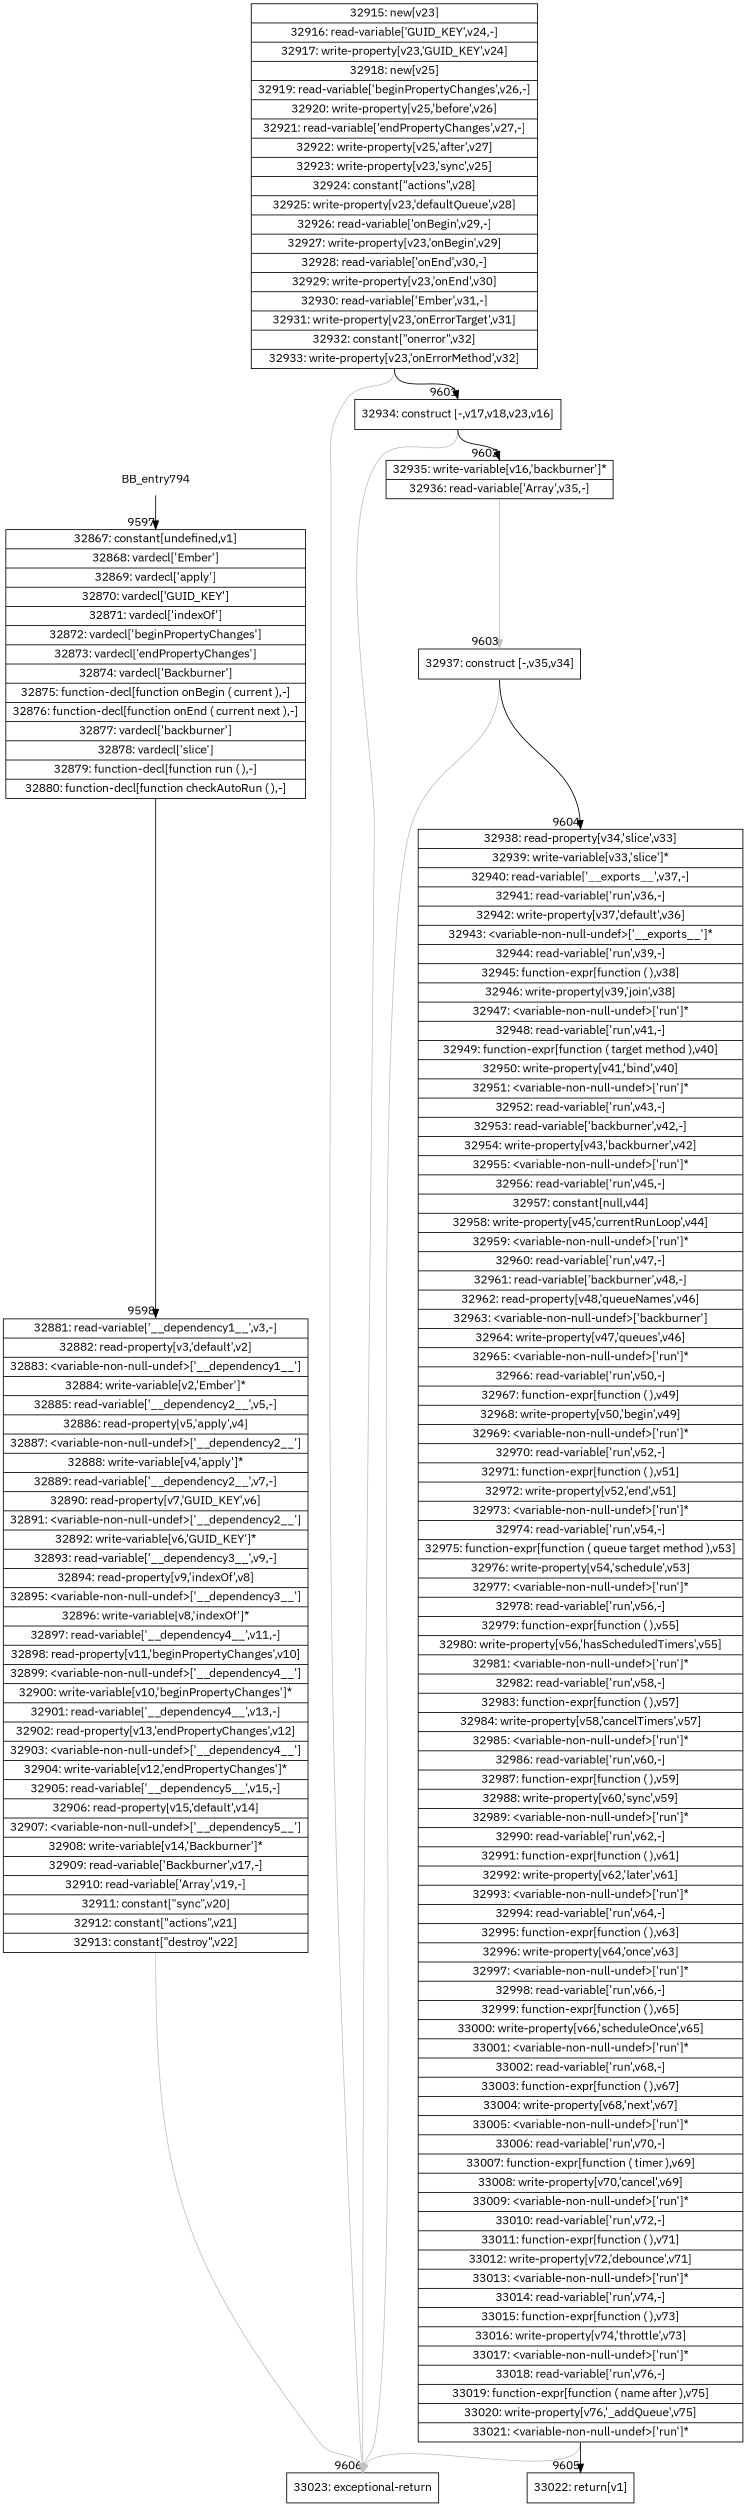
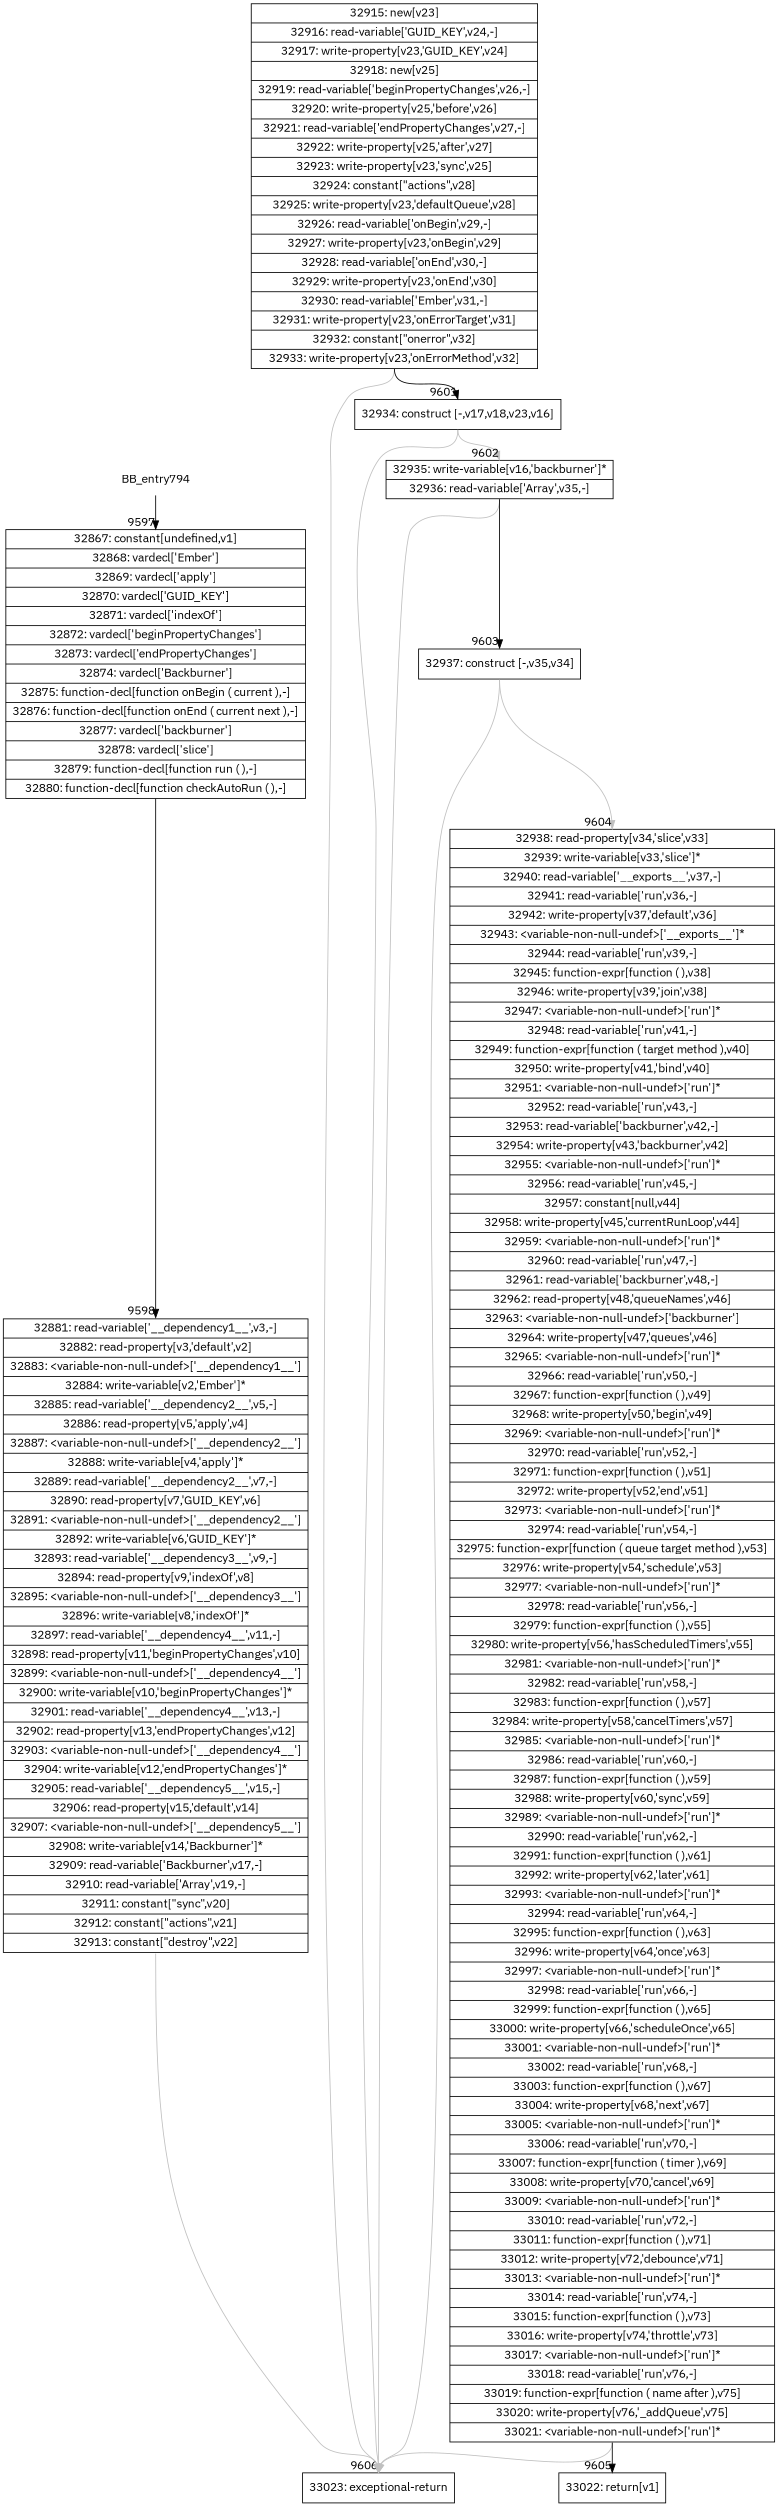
  digraph {
    fontname="IBM Plex Sans"
    rankdir=TD
    node [fontname="IBM Plex Sans" shape=record]
    edge [fontname="IBM Plex Sans" headport=n tailport=s]
    n1 [label=BB_entry794 shape=none]
    n2 [label="{32867: constant[undefined,v1]|32868: vardecl['Ember']|32869: vardecl['apply']|32870: vardecl['GUID_KEY']|32871: vardecl['indexOf']|32872: vardecl['beginPropertyChanges']|32873: vardecl['endPropertyChanges']|32874: vardecl['Backburner']|32875: function-decl[function onBegin ( current ),-]|32876: function-decl[function onEnd ( current next ),-]|32877: vardecl['backburner']|32878: vardecl['slice']|32879: function-decl[function run ( ),-]|32880: function-decl[function checkAutoRun ( ),-]}"]
    n3 [label="{32881: read-variable['__dependency1__',v3,-]|32882: read-property[v3,'default',v2]|32883: \<variable-non-null-undef\>['__dependency1__']|32884: write-variable[v2,'Ember']*|32885: read-variable['__dependency2__',v5,-]|32886: read-property[v5,'apply',v4]|32887: \<variable-non-null-undef\>['__dependency2__']|32888: write-variable[v4,'apply']*|32889: read-variable['__dependency2__',v7,-]|32890: read-property[v7,'GUID_KEY',v6]|32891: \<variable-non-null-undef\>['__dependency2__']|32892: write-variable[v6,'GUID_KEY']*|32893: read-variable['__dependency3__',v9,-]|32894: read-property[v9,'indexOf',v8]|32895: \<variable-non-null-undef\>['__dependency3__']|32896: write-variable[v8,'indexOf']*|32897: read-variable['__dependency4__',v11,-]|32898: read-property[v11,'beginPropertyChanges',v10]|32899: \<variable-non-null-undef\>['__dependency4__']|32900: write-variable[v10,'beginPropertyChanges']*|32901: read-variable['__dependency4__',v13,-]|32902: read-property[v13,'endPropertyChanges',v12]|32903: \<variable-non-null-undef\>['__dependency4__']|32904: write-variable[v12,'endPropertyChanges']*|32905: read-variable['__dependency5__',v15,-]|32906: read-property[v15,'default',v14]|32907: \<variable-non-null-undef\>['__dependency5__']|32908: write-variable[v14,'Backburner']*|32909: read-variable['Backburner',v17,-]|32910: read-variable['Array',v19,-]|32911: constant[\"sync\",v20]|32912: constant[\"actions\",v21]|32913: constant[\"destroy\",v22]}"]
    n4 [label="{33023: exceptional-return}"]
    n5 [label="{32915: new[v23]|32916: read-variable['GUID_KEY',v24,-]|32917: write-property[v23,'GUID_KEY',v24]|32918: new[v25]|32919: read-variable['beginPropertyChanges',v26,-]|32920: write-property[v25,'before',v26]|32921: read-variable['endPropertyChanges',v27,-]|32922: write-property[v25,'after',v27]|32923: write-property[v23,'sync',v25]|32924: constant[\"actions\",v28]|32925: write-property[v23,'defaultQueue',v28]|32926: read-variable['onBegin',v29,-]|32927: write-property[v23,'onBegin',v29]|32928: read-variable['onEnd',v30,-]|32929: write-property[v23,'onEnd',v30]|32930: read-variable['Ember',v31,-]|32931: write-property[v23,'onErrorTarget',v31]|32932: constant[\"onerror\",v32]|32933: write-property[v23,'onErrorMethod',v32]}"]
    n6 [label="{32934: construct [-,v17,v18,v23,v16]}"]
    n7 [label="{32935: write-variable[v16,'backburner']*|32936: read-variable['Array',v35,-]}"]
    n8 [label="{32937: construct [-,v35,v34]}"]
    n9 [label="{32938: read-property[v34,'slice',v33]|32939: write-variable[v33,'slice']*|32940: read-variable['__exports__',v37,-]|32941: read-variable['run',v36,-]|32942: write-property[v37,'default',v36]|32943: \<variable-non-null-undef\>['__exports__']*|32944: read-variable['run',v39,-]|32945: function-expr[function ( ),v38]|32946: write-property[v39,'join',v38]|32947: \<variable-non-null-undef\>['run']*|32948: read-variable['run',v41,-]|32949: function-expr[function ( target method ),v40]|32950: write-property[v41,'bind',v40]|32951: \<variable-non-null-undef\>['run']*|32952: read-variable['run',v43,-]|32953: read-variable['backburner',v42,-]|32954: write-property[v43,'backburner',v42]|32955: \<variable-non-null-undef\>['run']*|32956: read-variable['run',v45,-]|32957: constant[null,v44]|32958: write-property[v45,'currentRunLoop',v44]|32959: \<variable-non-null-undef\>['run']*|32960: read-variable['run',v47,-]|32961: read-variable['backburner',v48,-]|32962: read-property[v48,'queueNames',v46]|32963: \<variable-non-null-undef\>['backburner']|32964: write-property[v47,'queues',v46]|32965: \<variable-non-null-undef\>['run']*|32966: read-variable['run',v50,-]|32967: function-expr[function ( ),v49]|32968: write-property[v50,'begin',v49]|32969: \<variable-non-null-undef\>['run']*|32970: read-variable['run',v52,-]|32971: function-expr[function ( ),v51]|32972: write-property[v52,'end',v51]|32973: \<variable-non-null-undef\>['run']*|32974: read-variable['run',v54,-]|32975: function-expr[function ( queue target method ),v53]|32976: write-property[v54,'schedule',v53]|32977: \<variable-non-null-undef\>['run']*|32978: read-variable['run',v56,-]|32979: function-expr[function ( ),v55]|32980: write-property[v56,'hasScheduledTimers',v55]|32981: \<variable-non-null-undef\>['run']*|32982: read-variable['run',v58,-]|32983: function-expr[function ( ),v57]|32984: write-property[v58,'cancelTimers',v57]|32985: \<variable-non-null-undef\>['run']*|32986: read-variable['run',v60,-]|32987: function-expr[function ( ),v59]|32988: write-property[v60,'sync',v59]|32989: \<variable-non-null-undef\>['run']*|32990: read-variable['run',v62,-]|32991: function-expr[function ( ),v61]|32992: write-property[v62,'later',v61]|32993: \<variable-non-null-undef\>['run']*|32994: read-variable['run',v64,-]|32995: function-expr[function ( ),v63]|32996: write-property[v64,'once',v63]|32997: \<variable-non-null-undef\>['run']*|32998: read-variable['run',v66,-]|32999: function-expr[function ( ),v65]|33000: write-property[v66,'scheduleOnce',v65]|33001: \<variable-non-null-undef\>['run']*|33002: read-variable['run',v68,-]|33003: function-expr[function ( ),v67]|33004: write-property[v68,'next',v67]|33005: \<variable-non-null-undef\>['run']*|33006: read-variable['run',v70,-]|33007: function-expr[function ( timer ),v69]|33008: write-property[v70,'cancel',v69]|33009: \<variable-non-null-undef\>['run']*|33010: read-variable['run',v72,-]|33011: function-expr[function ( ),v71]|33012: write-property[v72,'debounce',v71]|33013: \<variable-non-null-undef\>['run']*|33014: read-variable['run',v74,-]|33015: function-expr[function ( ),v73]|33016: write-property[v74,'throttle',v73]|33017: \<variable-non-null-undef\>['run']*|33018: read-variable['run',v76,-]|33019: function-expr[function ( name after ),v75]|33020: write-property[v76,'_addQueue',v75]|33021: \<variable-non-null-undef\>['run']*}"]
    n10 [label="{33022: return[v1]}"]
    n1 -> n2 [headlabel="    9597"]
    n2 -> n3 [headlabel="      9598"]
    n3 -> n4 [color=gray headlabel="      9606"]
    n5 -> n4 [color=gray]
    n5 -> n6 [headlabel="      9601"]
    n6 -> n4 [color=gray]
-   n6 -> n7 [headlabel="      9602"]
-   n7 -> n8 [headlabel="      9603" color=gray]
+   n6 -> n7 [headlabel="      9602" color=gray]
+   n7 -> n4 [color=gray]
+   n7 -> n8 [headlabel="      9603"]
    n8 -> n4 [color=gray]
-   n8 -> n9 [headlabel="      9604"]
+   n8 -> n9 [headlabel="      9604" color=gray]
    n9 -> n4 [color=gray]
    n9 -> n10 [headlabel="      9605"]
  }
